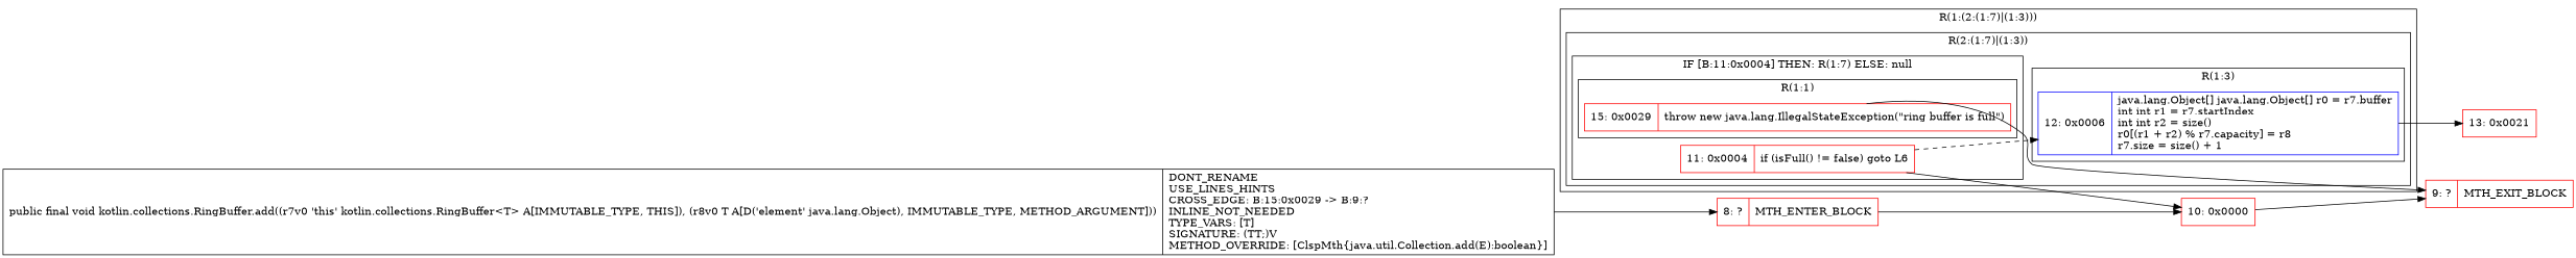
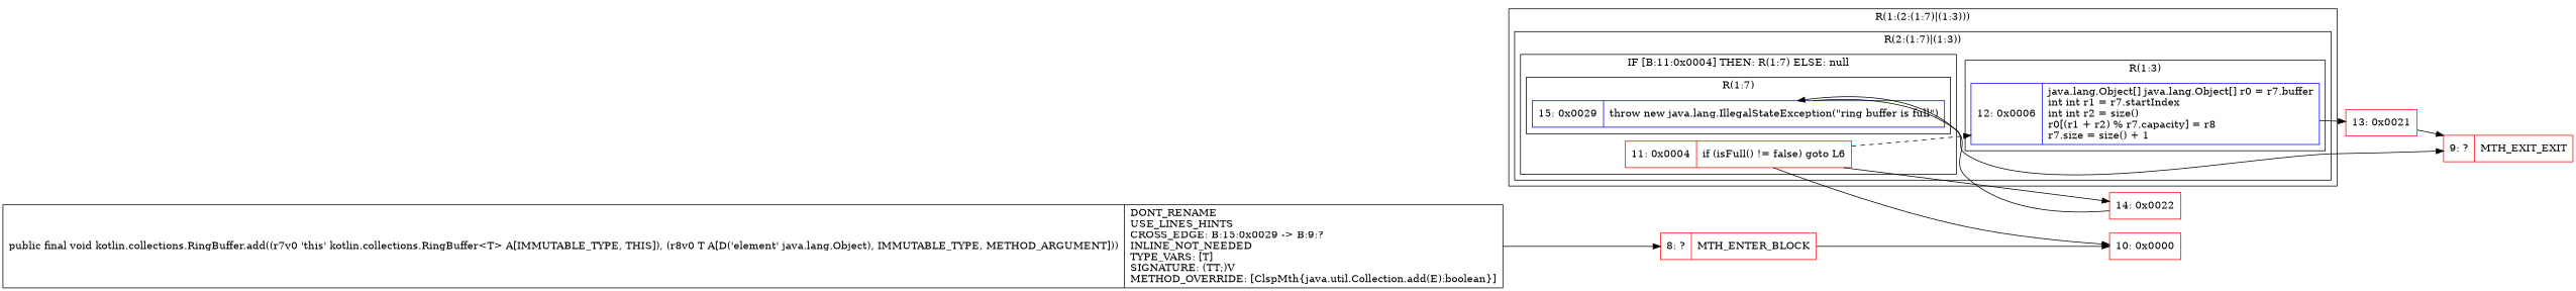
  digraph {
    rankdir=LR
    node [color=red shape=record]
-   n1 [label="{15\:\ 0x0029|throw new java.lang.IllegalStateException(\"ring buffer is full\")\l}"]
+   n1 [color=blue label="{15\:\ 0x0029|throw new java.lang.IllegalStateException(\"ring buffer is full\")\l}"]
    n2 [label="{11\:\ 0x0004|if (isFull() != false) goto L6\l}"]
    n3 [color=blue label="{12\:\ 0x0006|java.lang.Object[] java.lang.Object[] r0 = r7.buffer\lint int r1 = r7.startIndex\lint int r2 = size()\lr0[(r1 + r2) % r7.capacity] = r8\lr7.size = size() + 1\l}"]
-   n4 [label="{9\:\ ?|MTH_EXIT_BLOCK\l}"]
+   n4 [label="{9\:\ ?|MTH_EXIT_EXIT\l}"]
+   n5 [label="{14\:\ 0x0022}"]
    n6 [label="{10\:\ 0x0000}"]
    n7 [label="{13\:\ 0x0021}"]
    n8 [label="{8\:\ ?|MTH_ENTER_BLOCK\l}"]
    n9 [label="{public final void kotlin.collections.RingBuffer.add((r7v0 'this' kotlin.collections.RingBuffer\<T\> A[IMMUTABLE_TYPE, THIS]), (r8v0 T A[D('element' java.lang.Object), IMMUTABLE_TYPE, METHOD_ARGUMENT]))  | DONT_RENAME\lUSE_LINES_HINTS\lCROSS_EDGE: B:15:0x0029 \-\> B:9:?\lINLINE_NOT_NEEDED\lTYPE_VARS: [T]\lSIGNATURE: (TT;)V\lMETHOD_OVERRIDE: [ClspMth\{java.util.Collection.add(E):boolean\}]\l}" color=""]
    subgraph cluster_1 {
      label="R(1:(2:(1:7)|(1:3)))"
      subgraph cluster_2 {
        label="R(2:(1:7)|(1:3))"
        subgraph cluster_3 {
          label="IF [B:11:0x0004] THEN: R(1:7) ELSE: null"
          n2
          subgraph cluster_4 {
-           label="R(1:1)"
+           label="R(1:7)"
            n1
          }
        }
        subgraph cluster_5 {
          label="R(1:3)"
          n3
        }
      }
    }
    n1 -> n4
    n2 -> n3 [style=dashed]
+   n2 -> n5
    n2 -> n6
    n3 -> n7
-   n6 -> n4
+   n5 -> n1
+   n7 -> n4
    n8 -> n6
    n9 -> n8
  }
